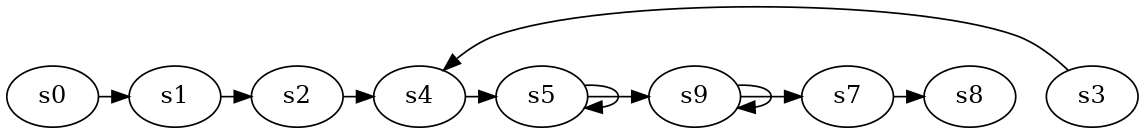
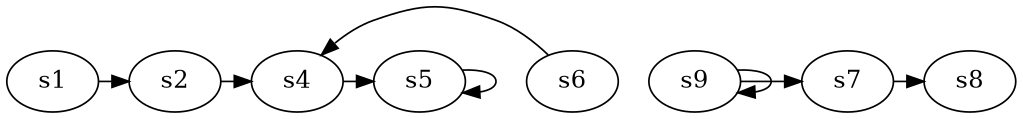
  digraph {
    node [player=1]
    edge [constraint="time % 2 == 0"]
-   s0 [player=0]
    s1 [player=0]
    s2
    s4
-   s3 [player=0]
+   s3 [player=0 label=s6]
    s5
    n7 [label=s9 player=0]
    s7
    s8
-   s0 -> s1 [constraint="time % 6 == 3"]
    s1 -> s2
    s2 -> s4 [constraint="time % 2 == 1 || time % 2 == 0"]
    s4 -> s5 [constraint="time == 2 || time == 11 || time == 23"]
    s3 -> s4 [constraint="time == 1 || time == 3 || time == 9 || time == 14 || time == 17"]
    s5 -> s5
-   s5 -> n7 [constraint="time % 5 == 0 || time % 5 == 3"]
    n7 -> n7
    n7 -> s7 [constraint="time % 7 == 1"]
    s7 -> s8 [constraint="time % 2 == 1 || time % 2 == 0"]
  }
